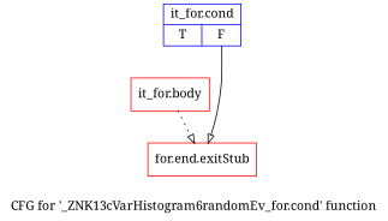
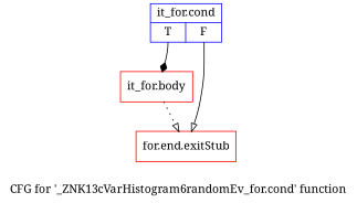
  digraph {
    fontname="Noto Serif"
    label="CFG for '_ZNK13cVarHistogram6randomEv_for.cond' function"
    node [color=red fontname="Noto Serif" shape=record]
    edge [arrowhead=onormal fontname="Noto Serif" style=solid]
    n1 [color=blue label="{it_for.cond|{<s0>T|<s1>F}}"]
    n2 [label="{for.end.exitStub}"]
    n3 [label="{it_for.body}"]
    n1 -> n2 [tailport=s1]
+   n1 -> n3 [arrowhead=diamond tailport=s0]
    n3 -> n2 [style=dotted]
  }
